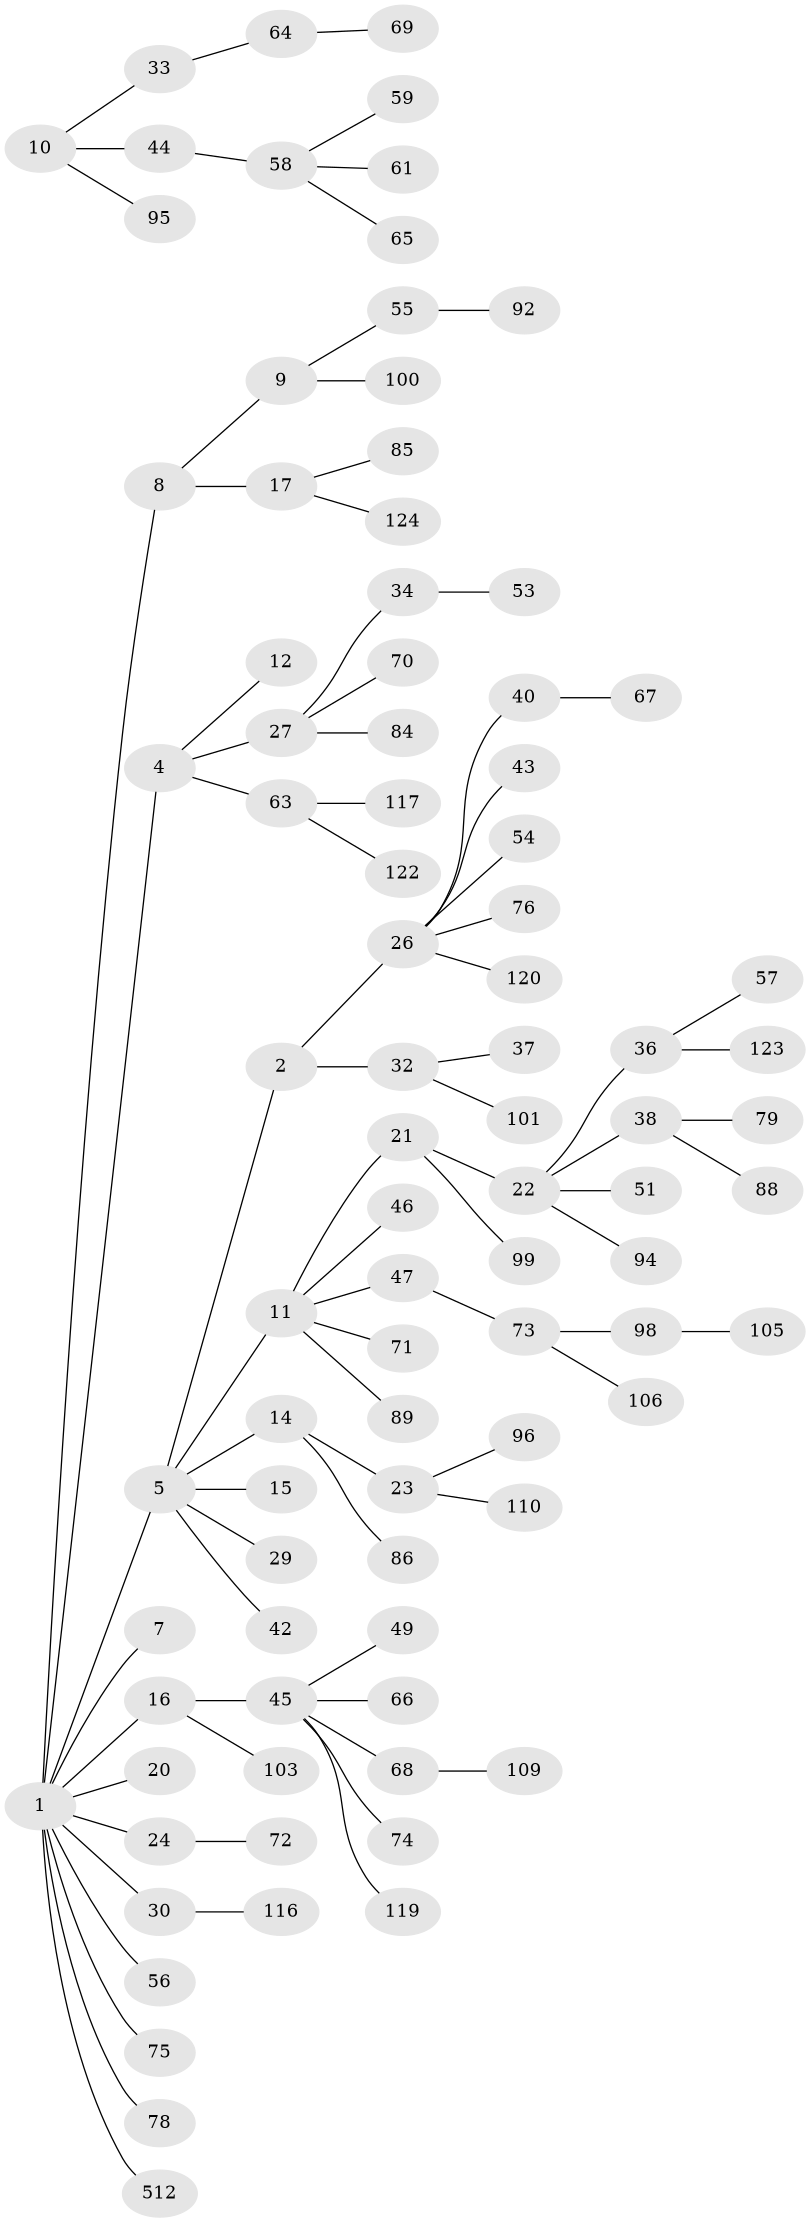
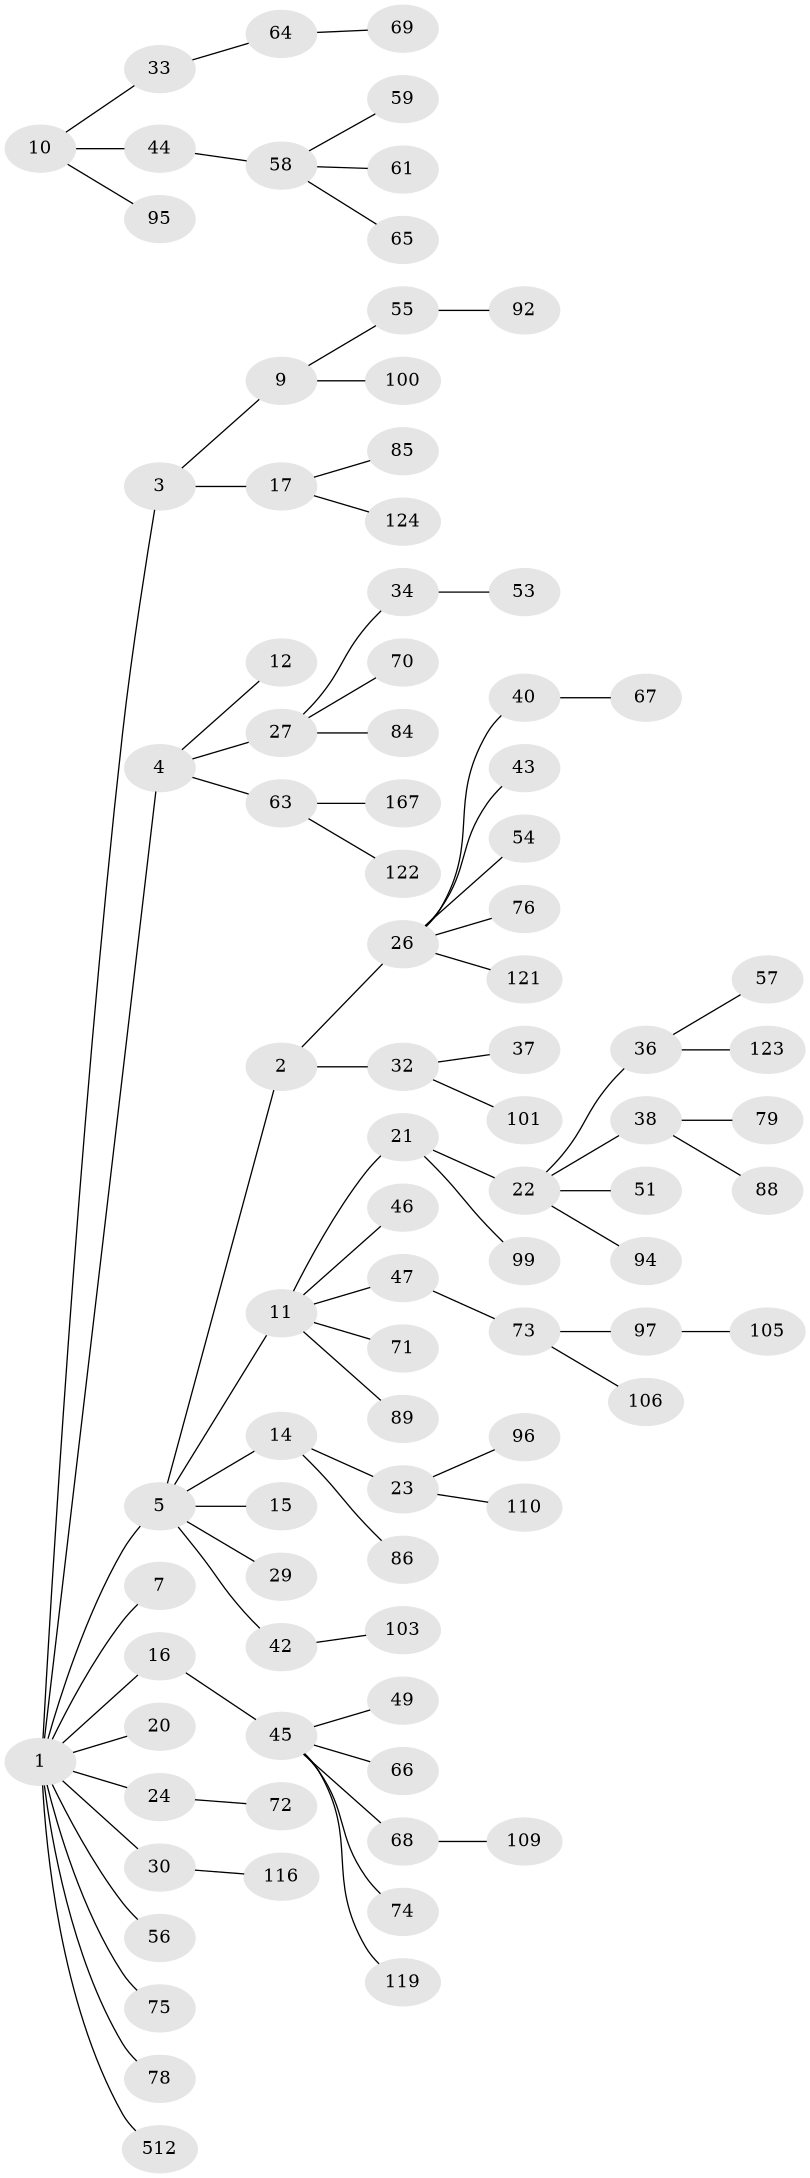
  graph {
    rankdir=LR
    node [color=gray90 style=filled]
    1 [super="+2"]
-   3 [super="+8" label=8]
+   3 [super="+8"]
    4
    5 [super="+108"]
    7 [super="+102"]
    16
    20 [super="+35"]
    24
    30 [super="+62"]
    56
    75
    78
    n13 [label=512]
    9 [super="+50"]
    17 [super="+52"]
    12 [super="+31"]
    27 [super="+60"]
    63 [super="+98"]
    n19 [label=2 super="+19"]
    11 [super="+13"]
    14 [super="+39"]
    15 [super="+18"]
    29
    42 [super="+107"]
    10 [super="+115"]
    33
    44
    95
    45 [super="+48"]
    72 [super="+90"]
    116
    55
    100
    85
    124
    34
    70
    84 [super="+93"]
-   117 [super="+118"]
+   117 [super="+118" label=167]
    122
    26 [super="+41"]
    32 [super="+82"]
    21 [super="+114"]
    46
    47
    71 [super="+77"]
    89
    23 [super="+28"]
    86
    103
    40 [super="+87"]
    43
    54 [super="+111"]
    76 [super="+80"]
-   121 [label=120]
+   121
    37
    101
    92 [super="+120"]
    64
    58 [super="+113"]
    22 [super="+25"]
    99
    73 [super="+83"]
    96
    110
    49
    66
    68
    74
    119
    36 [super="+81"]
    38 [super="+91"]
    51
    94 [super="+104"]
    57
    123
    79
    88
    67
    53
    69
    59
    61
    65
    109
-   97 [label=98]
+   97
    106
    105
    1 -- 3
    1 -- 4
    1 -- 5
    1 -- 7
    1 -- 16
    1 -- 20
    1 -- 24
    1 -- 30
    1 -- 56
    1 -- 75
    1 -- 78
    1 -- n13
    3 -- 9
    3 -- 17
    4 -- 12
    4 -- 27
    4 -- 63
    5 -- n19
    5 -- 11
    5 -- 14
    5 -- 15
    5 -- 29
    5 -- 42
    16 -- 45
    24 -- 72
    30 -- 116
    9 -- 55
    9 -- 100
    17 -- 85
    17 -- 124
    27 -- 34
    27 -- 70
    27 -- 84
    63 -- 117
    63 -- 122
    n19 -- 26
    n19 -- 32
    11 -- 21
    11 -- 46
    11 -- 47
    11 -- 71
    11 -- 89
    14 -- 23
    14 -- 86
-   16 -- 103
+   42 -- 103
    10 -- 33
    10 -- 44
    10 -- 95
    33 -- 64
    44 -- 58
    45 -- 49
    45 -- 66
    45 -- 68
    45 -- 74
    45 -- 119
    55 -- 92
    34 -- 53
    26 -- 40
    26 -- 43
    26 -- 54
    26 -- 76
    26 -- 121
    32 -- 37
    32 -- 101
    21 -- 22
    21 -- 99
    47 -- 73
    23 -- 96
    23 -- 110
    40 -- 67
    64 -- 69
    58 -- 59
    58 -- 61
    58 -- 65
    22 -- 36
    22 -- 38
    22 -- 51
    22 -- 94
    73 -- 97
    73 -- 106
    68 -- 109
    36 -- 57
    36 -- 123
    38 -- 79
    38 -- 88
    97 -- 105
  }
